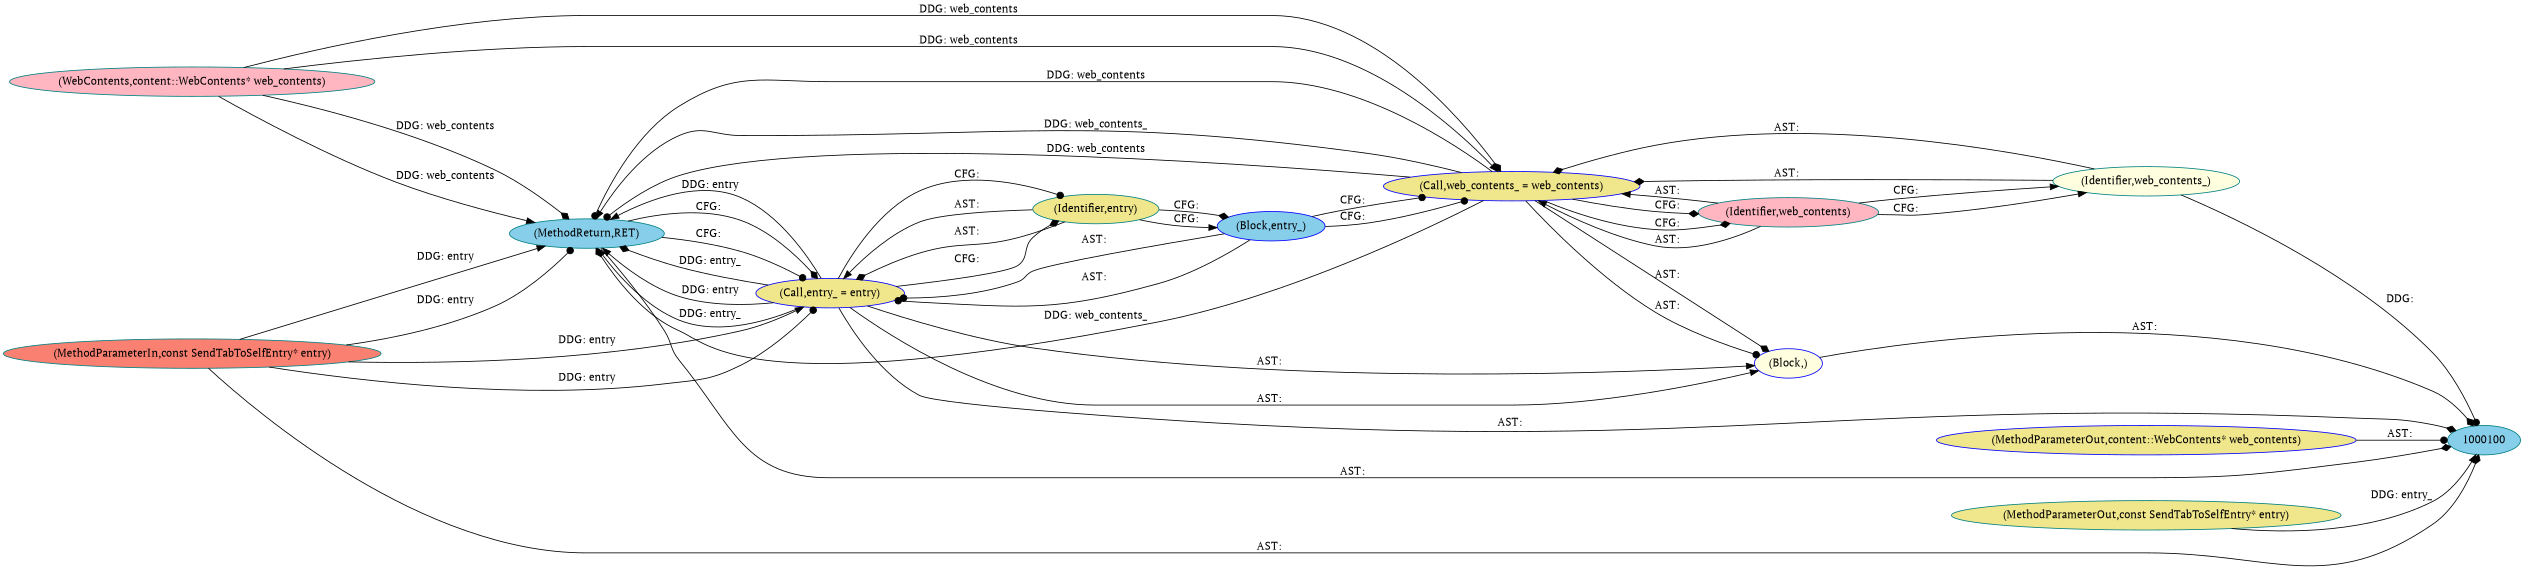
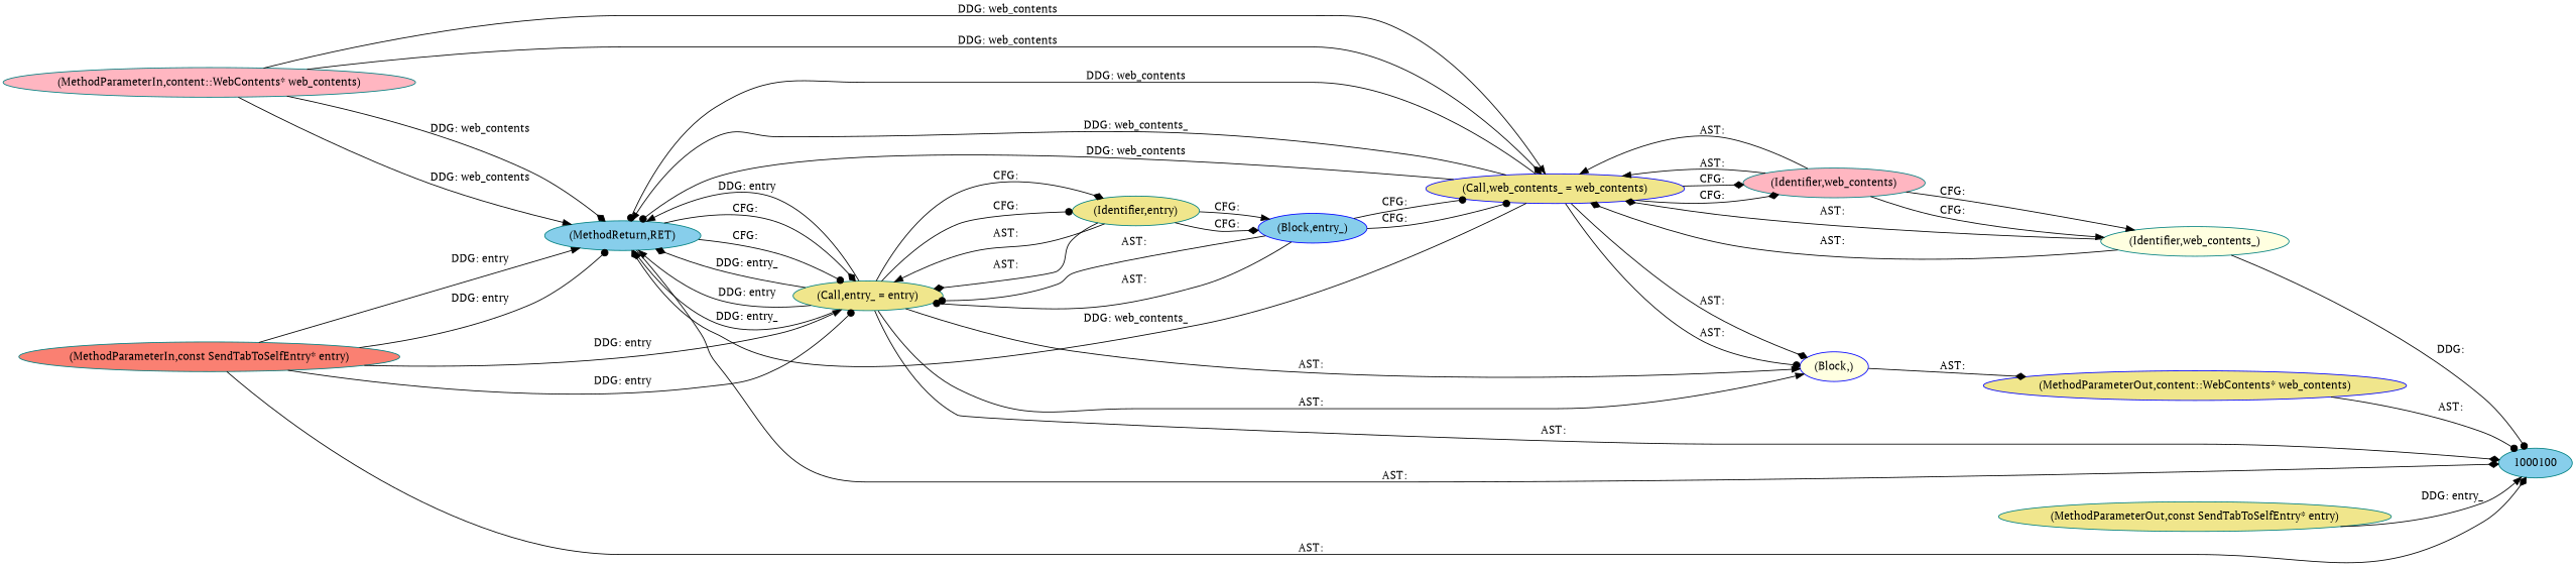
  digraph {
    fontname="PT Serif"
    rankdir=LR
    node [color=teal fillcolor=khaki fontname="PT Serif" style=filled]
    edge [arrowhead=diamond fontname="PT Serif"]
    n1 [fillcolor=skyblue label="(MethodReturn,RET)"]
-   n2 [color=blue label="(Call,entry_ = entry)"]
+   n2 [label="(Call,entry_ = entry)"]
    1000100 [fillcolor=skyblue]
    n4 [color=blue fillcolor=lightyellow label="(Block,)"]
    n5 [label="(Identifier,entry)"]
-   n6 [fillcolor=lightpink label="(WebContents,content::WebContents* web_contents)"]
+   n6 [fillcolor=lightpink label="(MethodParameterIn,content::WebContents* web_contents)"]
    n7 [color=blue label="(Call,web_contents_ = web_contents)"]
    n8 [fillcolor=lightpink label="(Identifier,web_contents)"]
    n9 [color=blue label="(MethodParameterOut,content::WebContents* web_contents)"]
    n10 [fillcolor=salmon label="(MethodParameterIn,const SendTabToSelfEntry* entry)"]
    n11 [label="(MethodParameterOut,const SendTabToSelfEntry* entry)"]
    n12 [fillcolor=lightyellow label="(Identifier,web_contents_)"]
    n13 [color=blue fillcolor=skyblue label="(Block,entry_)"]
    n1 -> n2 [label="CFG: "]
    n1 -> n2 [arrowhead=dot label="CFG: "]
    n1 -> 1000100 [label="AST: "]
    n2 -> n1 [label="DDG: entry_"]
    n2 -> n1 [arrowhead=normal label="DDG: entry"]
    n2 -> n1 [arrowhead=normal label="DDG: entry_"]
    n2 -> n1 [arrowhead=normal label="DDG: entry"]
    n2 -> 1000100 [label="AST: "]
    n2 -> n4 [arrowhead=normal label="AST: "]
    n2 -> n4 [arrowhead=normal label="AST: "]
    n2 -> n5 [label="CFG: "]
    n2 -> n5 [arrowhead=dot label="CFG: "]
-   n4 -> 1000100 [label="AST: "]
+   n4 -> n9 [label="AST: "]
    n5 -> n2 [arrowhead=normal label="AST: "]
    n5 -> n2 [label="AST: "]
    n5 -> n13 [arrowhead=normal label="CFG: "]
    n5 -> n13 [label="CFG: "]
    n6 -> n1 [arrowhead=normal label="DDG: web_contents"]
    n6 -> n1 [label="DDG: web_contents"]
    n6 -> n7 [arrowhead=normal label="DDG: web_contents"]
    n6 -> n7 [label="DDG: web_contents"]
    n7 -> n1 [label="DDG: web_contents_"]
    n7 -> n1 [arrowhead=dot label="DDG: web_contents"]
    n7 -> n1 [arrowhead=normal label="DDG: web_contents_"]
    n7 -> n1 [arrowhead=dot label="DDG: web_contents"]
    n7 -> n4 [label="AST: "]
    n7 -> n4 [arrowhead=dot label="AST: "]
    n7 -> n8 [label="CFG: "]
    n7 -> n8 [label="CFG: "]
    n8 -> n7 [arrowhead=normal label="AST: "]
    n8 -> n7 [arrowhead=normal label="AST: "]
    n8 -> n12 [arrowhead=normal label="CFG: "]
    n8 -> n12 [arrowhead=normal label="CFG: "]
    n9 -> 1000100 [arrowhead=dot label="AST: "]
    n10 -> n1 [arrowhead=normal label="DDG: entry"]
    n10 -> n1 [arrowhead=dot label="DDG: entry"]
    n10 -> n2 [arrowhead=dot label="DDG: entry"]
    n10 -> n2 [arrowhead=normal label="DDG: entry"]
    n10 -> 1000100 [label="AST: "]
    n11 -> 1000100 [arrowhead=normal label="DDG: entry_"]
    n12 -> 1000100 [arrowhead=dot label="DDG: "]
    n12 -> n7 [label="AST: "]
    n12 -> n7 [label="AST: "]
    n13 -> n2 [arrowhead=dot label="AST: "]
    n13 -> n2 [arrowhead=dot label="AST: "]
    n13 -> n7 [arrowhead=dot label="CFG: "]
    n13 -> n7 [arrowhead=dot label="CFG: "]
  }
